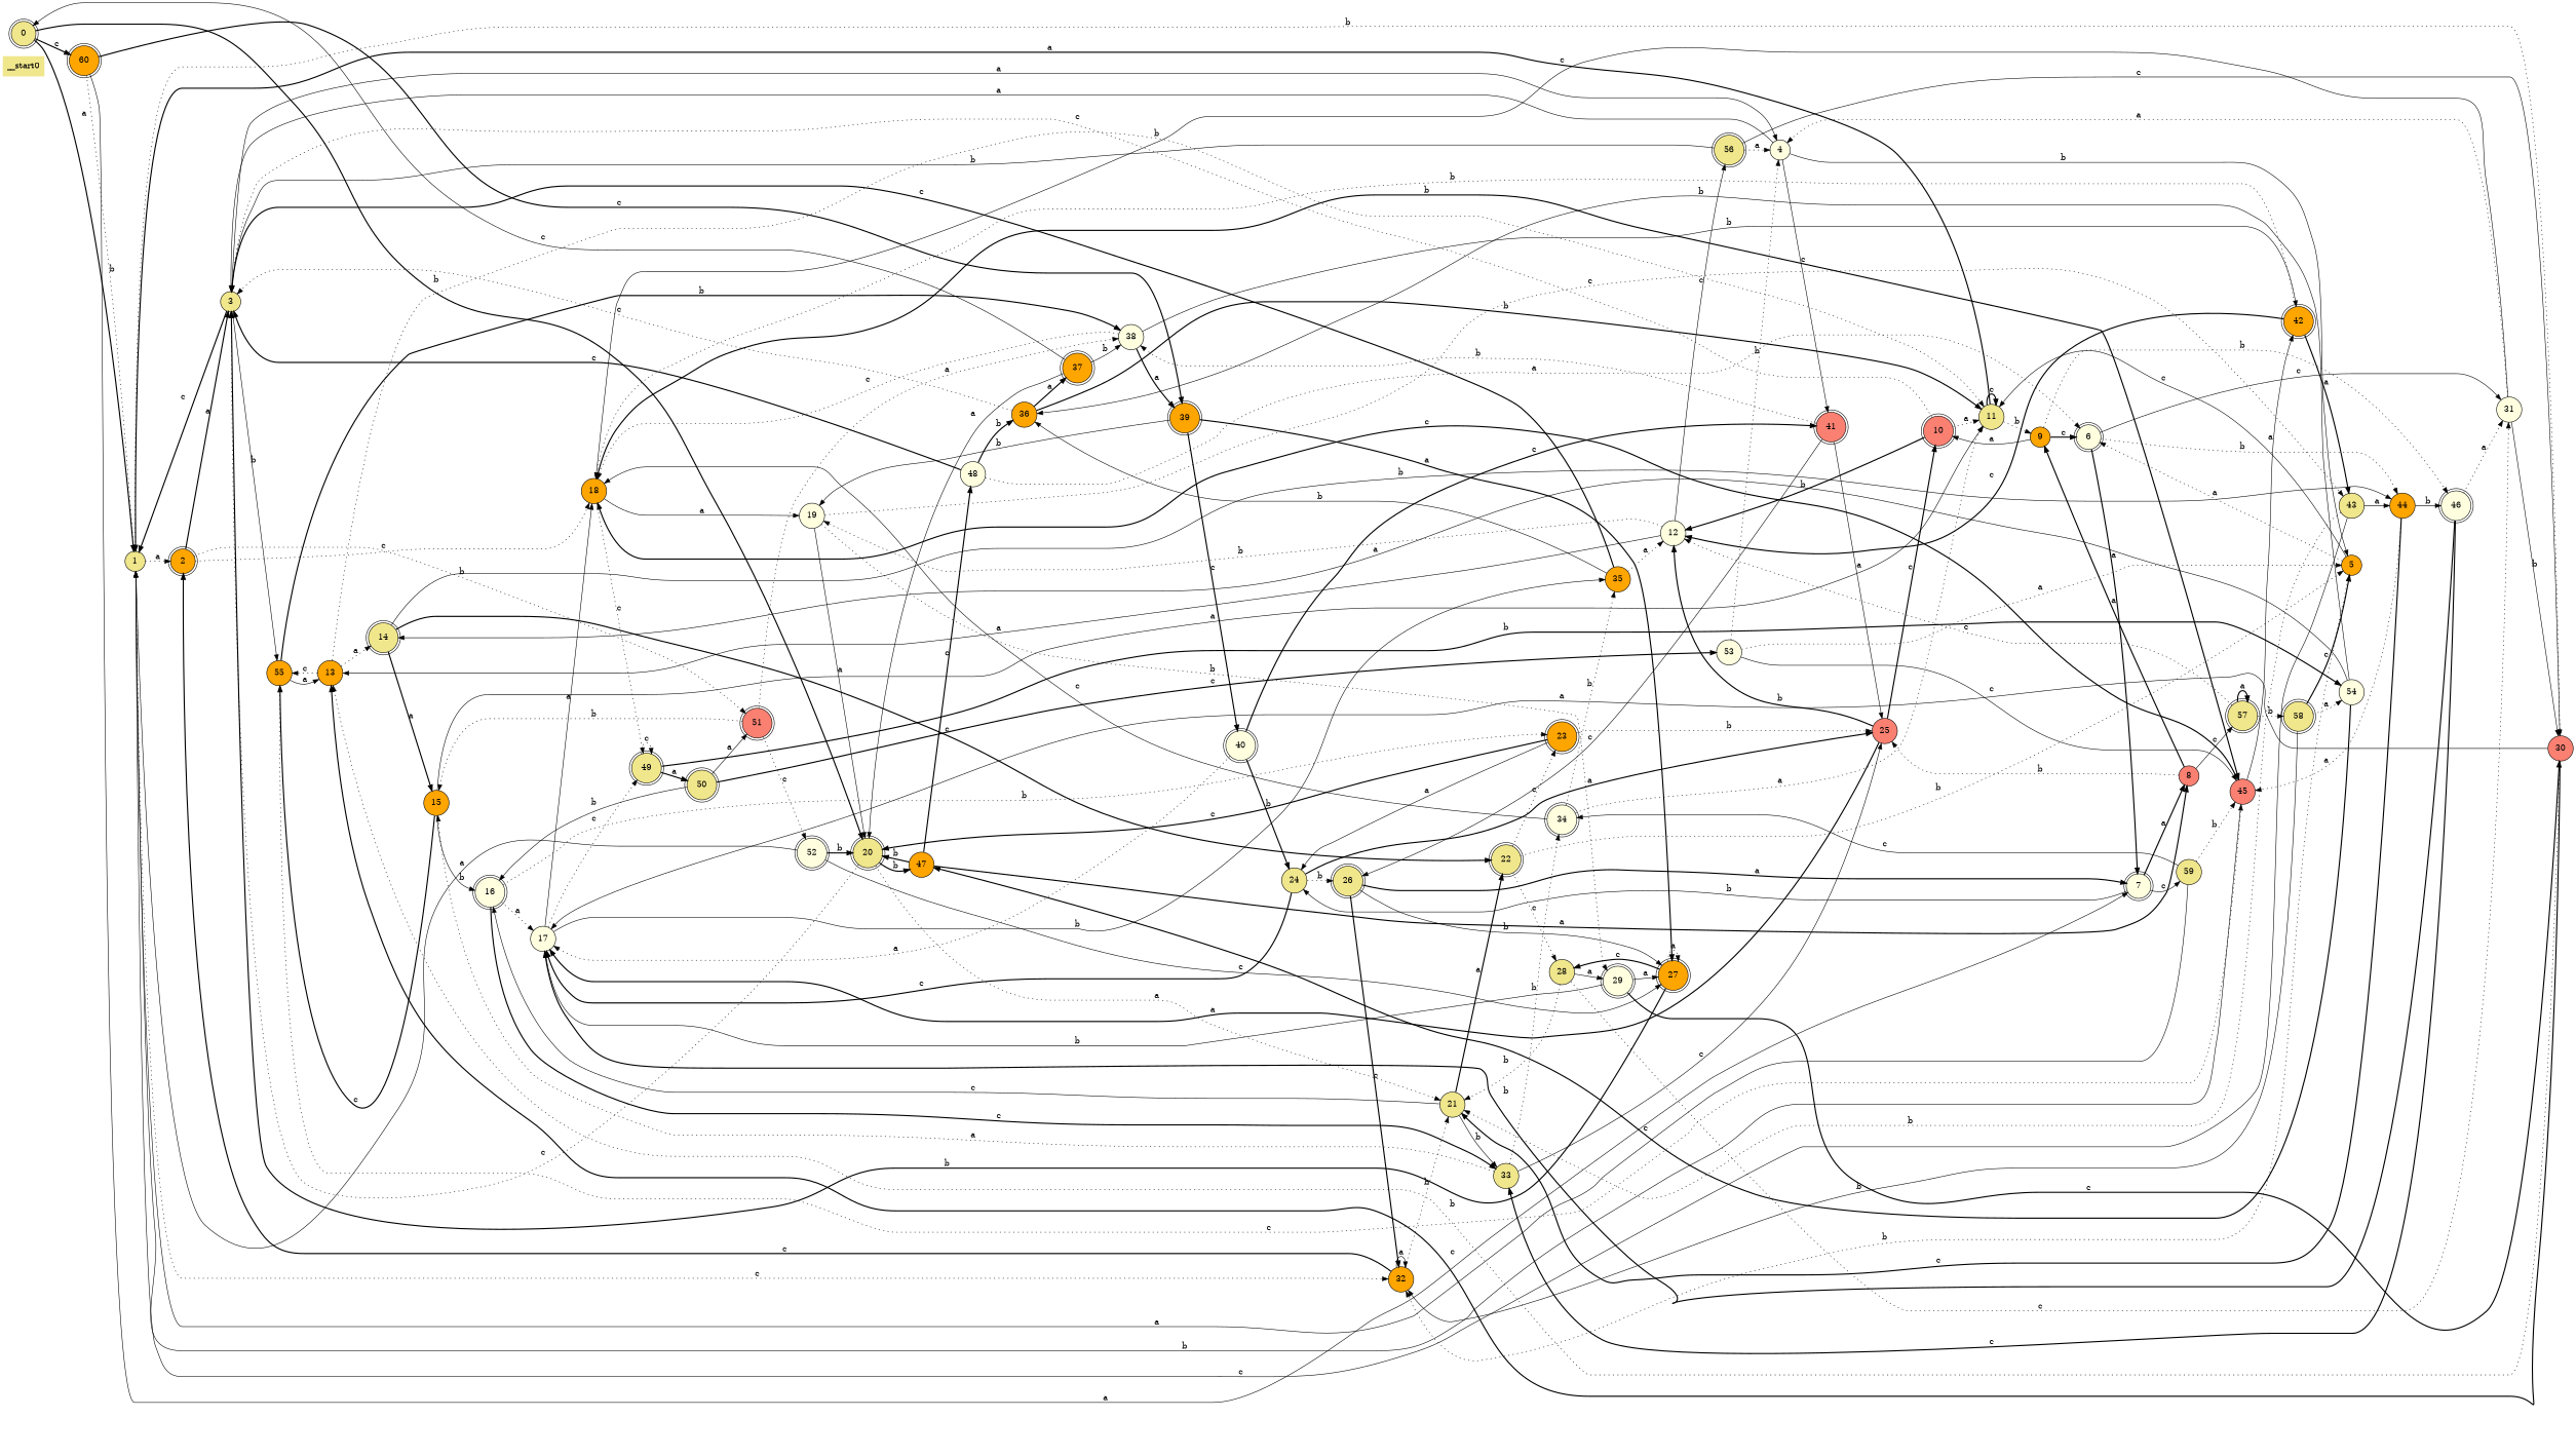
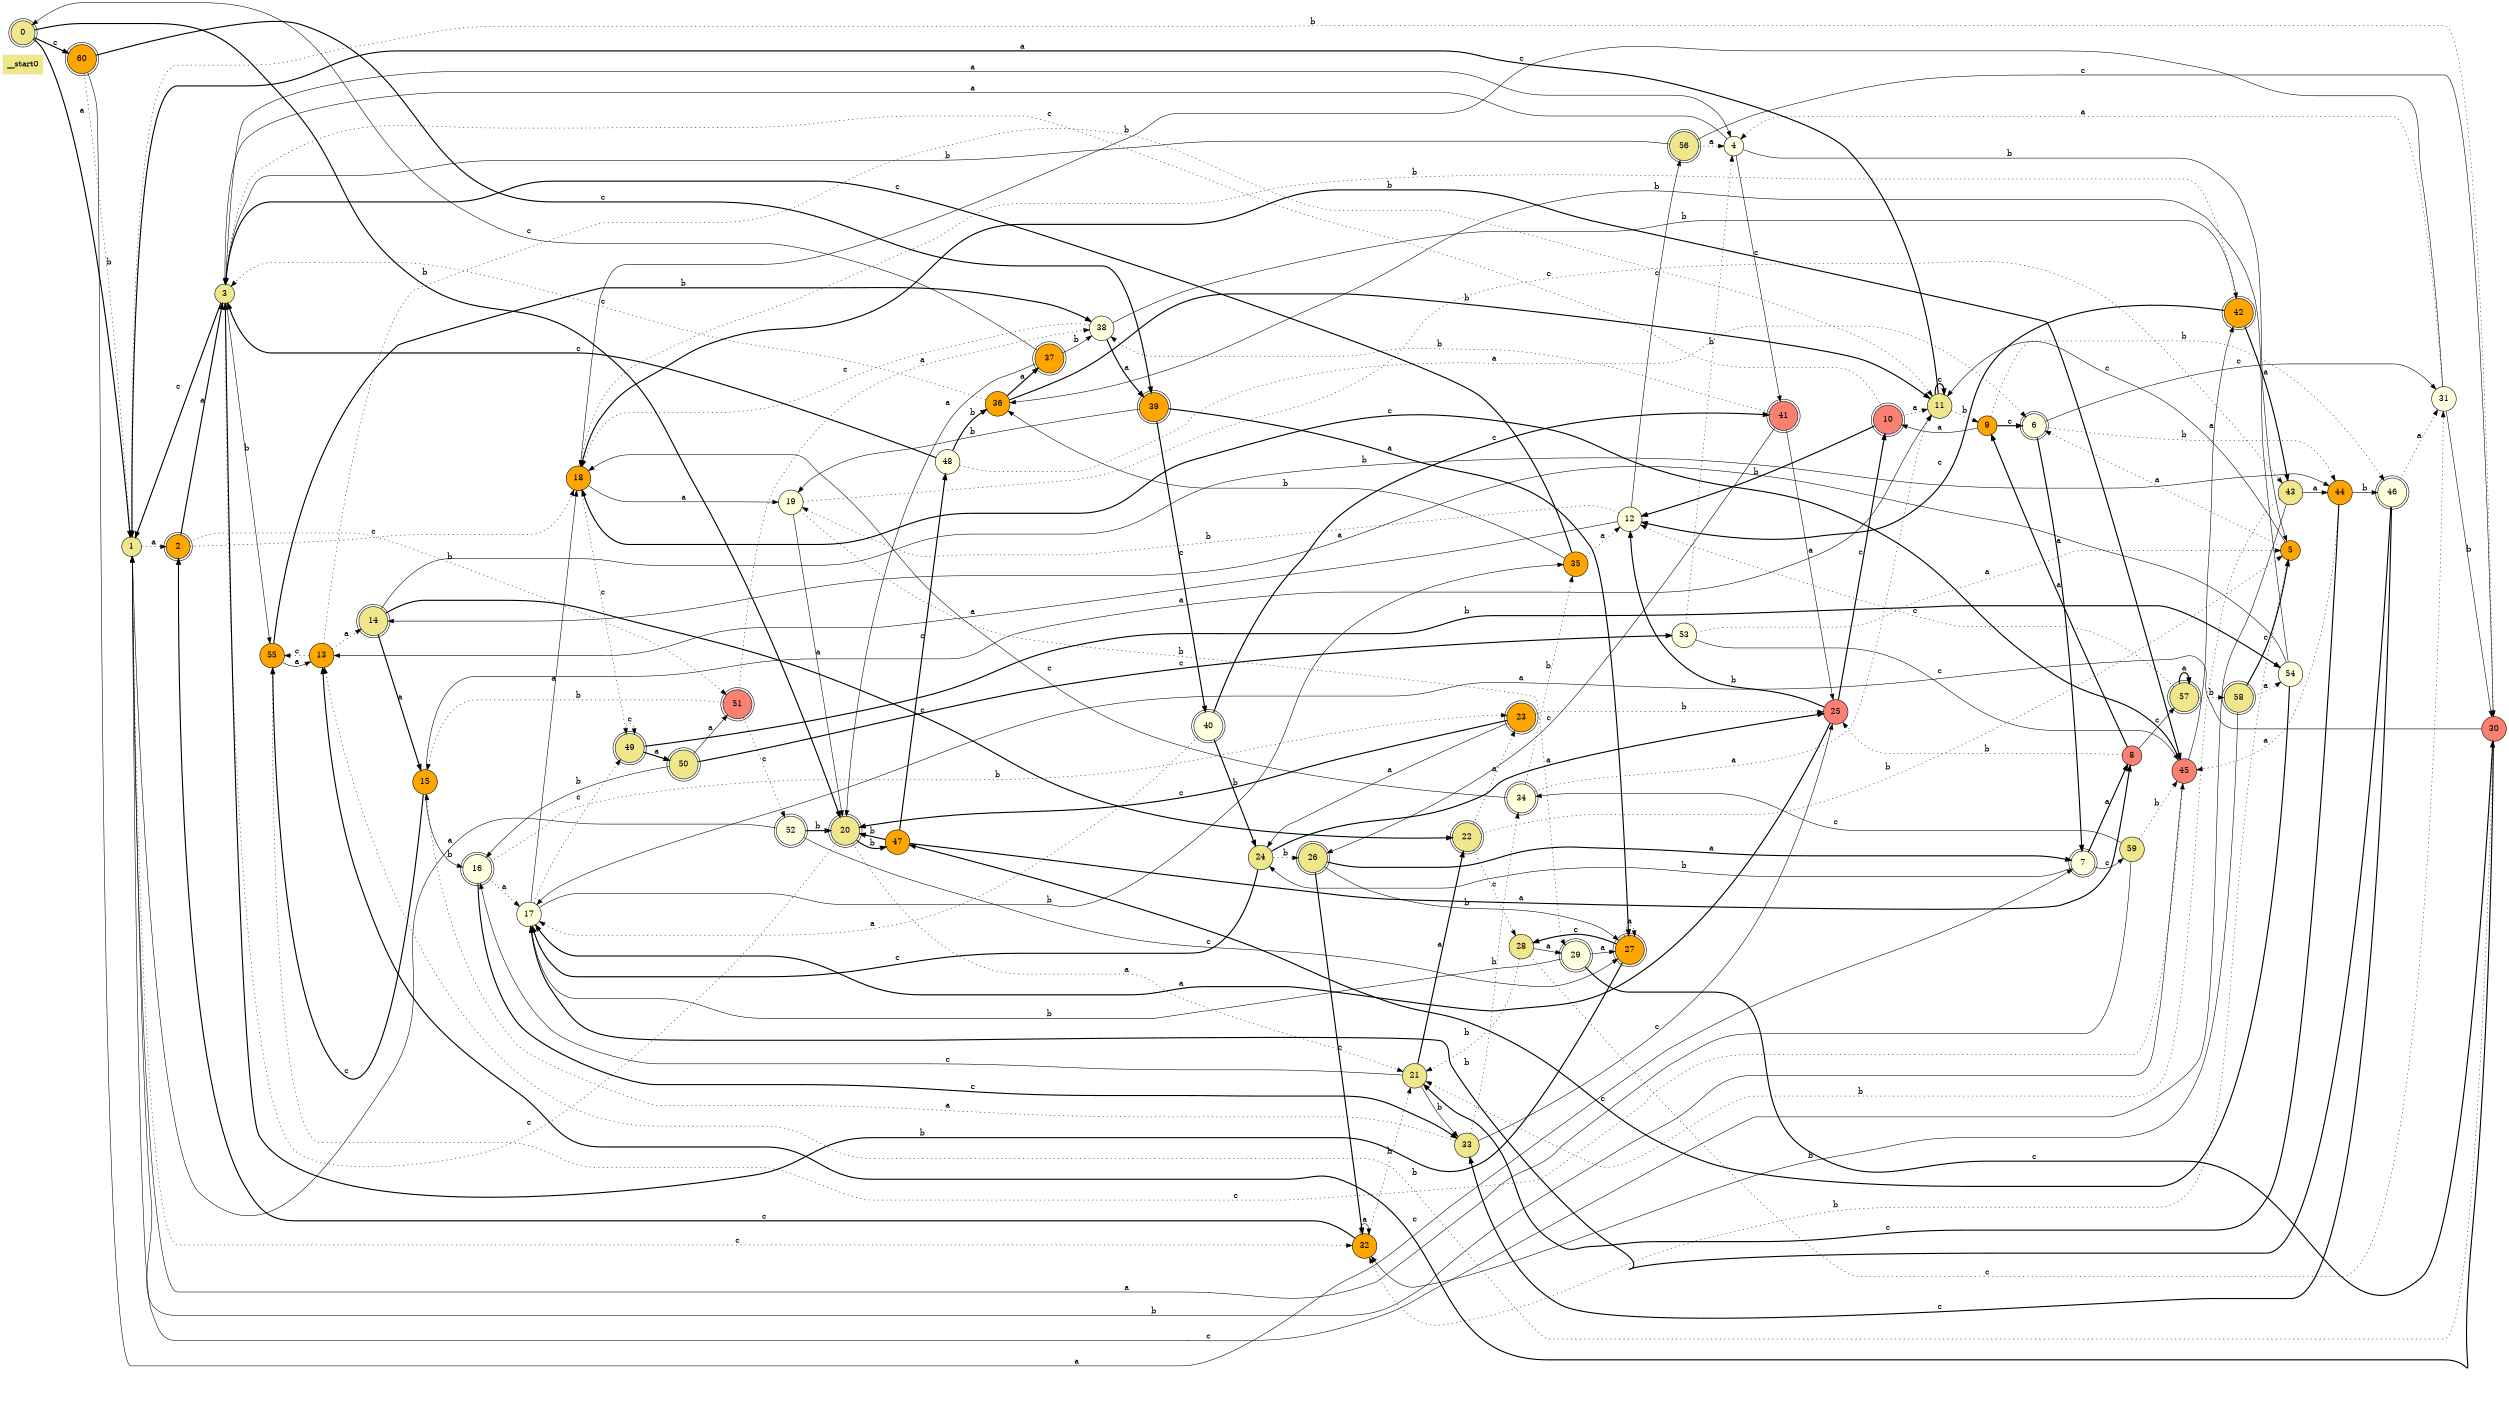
  digraph {
    rankdir=LR
    node [fillcolor=khaki shape=circle style=filled color=black]
    edge [style=dotted]
    __start0 [shape=none color=""]
    n2 [label=0 shape=doublecircle style="rounded,filled"]
    n3 [label=1]
    n4 [label=20 shape=doublecircle style="rounded,filled"]
    n5 [fillcolor=orange label=60 shape=doublecircle style="rounded,filled"]
    n6 [fillcolor=orange label=2 shape=doublecircle style="rounded,filled"]
    n7 [fillcolor=salmon label=30]
    n8 [fillcolor=orange label=32]
    n9 [label=3]
    n10 [label=21]
    n11 [fillcolor=orange label=47]
    n12 [fillcolor=lightyellow label=7 shape=doublecircle style="rounded,filled"]
    n13 [fillcolor=orange label=39 shape=doublecircle style="rounded,filled"]
    n14 [fillcolor=orange label=18]
    n15 [fillcolor=salmon label=51 shape=doublecircle style="rounded,filled"]
    n16 [fillcolor=orange label=13]
    n17 [fillcolor=lightyellow label=17]
    n18 [fillcolor=lightyellow label=4]
    n19 [fillcolor=orange label=55]
    n20 [fillcolor=lightyellow label=19]
    n21 [label=49 shape=doublecircle style="rounded,filled"]
    n22 [fillcolor=salmon label=45]
    n23 [fillcolor=orange label=15]
    n24 [fillcolor=lightyellow label=38]
    n25 [fillcolor=lightyellow label=52 shape=doublecircle style="rounded,filled"]
    n26 [fillcolor=orange label=5]
    n27 [fillcolor=salmon label=41 shape=doublecircle style="rounded,filled"]
    n28 [fillcolor=lightyellow label=6 shape=doublecircle style="rounded,filled"]
    n29 [label=11]
    n30 [fillcolor=salmon label=25]
    n31 [label=26 shape=doublecircle style="rounded,filled"]
    n32 [fillcolor=lightyellow label=31]
    n33 [fillcolor=orange label=44]
    n34 [fillcolor=orange label=9]
    n35 [fillcolor=salmon label=8]
    n36 [label=24]
    n37 [label=59]
    n38 [fillcolor=lightyellow label=46 shape=doublecircle style="rounded,filled"]
    n39 [label=57 shape=doublecircle style="rounded,filled"]
    n40 [fillcolor=lightyellow label=34 shape=doublecircle style="rounded,filled"]
    n41 [fillcolor=salmon label=10 shape=doublecircle style="rounded,filled"]
    n42 [fillcolor=lightyellow label=12]
    n43 [label=58 shape=doublecircle style="rounded,filled"]
    n44 [label=33]
    n45 [label=56 shape=doublecircle style="rounded,filled"]
    n46 [label=14 shape=doublecircle style="rounded,filled"]
    n47 [fillcolor=lightyellow label=29 shape=doublecircle style="rounded,filled"]
    n48 [label=43]
    n49 [label=22 shape=doublecircle style="rounded,filled"]
    n50 [fillcolor=lightyellow label=16 shape=doublecircle style="rounded,filled"]
    n51 [fillcolor=orange label=23 shape=doublecircle style="rounded,filled"]
    n52 [label=28]
    n53 [fillcolor=orange label=35]
    n54 [fillcolor=orange label=36]
    n55 [label=50 shape=doublecircle style="rounded,filled"]
    n56 [fillcolor=lightyellow label=54]
    n57 [fillcolor=orange label=42 shape=doublecircle style="rounded,filled"]
    n58 [fillcolor=orange label=27 shape=doublecircle style="rounded,filled"]
    n59 [fillcolor=lightyellow label=48]
    n60 [fillcolor=orange label=37 shape=doublecircle style="rounded,filled"]
    n61 [fillcolor=lightyellow label=40 shape=doublecircle style="rounded,filled"]
    n62 [fillcolor=lightyellow label=53]
    n2 -> n3 [label=a style=bold]
    n2 -> n4 [label=b style=bold]
    n2 -> n5 [label=c style=bold]
    n3 -> n6 [label=a]
    n3 -> n7 [label=b]
    n3 -> n8 [label=c]
    n4 -> n9 [label=c]
    n4 -> n10 [label=a]
    n4 -> n11 [label=b style=bold]
    n5 -> n3 [label=b]
    n5 -> n12 [label=a style=solid]
    n5 -> n13 [label=c style=bold]
    n6 -> n9 [label=a style=bold]
    n6 -> n14 [label=c]
    n6 -> n15 [label=b]
    n7 -> n16 [label=b]
    n7 -> n16 [label=c style=bold]
    n7 -> n17 [label=a style=solid]
    n8 -> n6 [label=c style=bold]
    n8 -> n8 [label=a style=solid]
    n8 -> n10 [label=b]
    n9 -> n3 [label=c style=bold]
    n9 -> n18 [label=a style=solid]
    n9 -> n19 [label=b style=solid]
    n10 -> n44 [label=b style=solid]
    n10 -> n49 [label=a style=bold]
    n10 -> n50 [label=c style=solid]
    n11 -> n4 [label=b style=bold]
    n11 -> n35 [label=a style=bold]
    n11 -> n59 [label=c style=bold]
    n12 -> n35 [label=a style=bold]
    n12 -> n36 [label=b style=solid]
    n12 -> n37 [label=c style=solid]
    n13 -> n20 [label=b style=solid]
    n13 -> n58 [label=a style=bold]
    n13 -> n61 [label=c style=bold]
    n14 -> n20 [label=a style=solid]
    n14 -> n21 [label=c]
    n14 -> n22 [label=b style=bold]
    n15 -> n23 [label=b]
    n15 -> n24 [label=a]
    n15 -> n25 [label=c]
    n16 -> n19 [label=c]
    n16 -> n29 [label=b]
    n16 -> n46 [label=a]
    n17 -> n14 [label=a style=solid]
    n17 -> n21 [label=c]
    n17 -> n53 [label=b style=solid]
    n18 -> n9 [label=a style=solid]
    n18 -> n26 [label=b style=solid]
    n18 -> n27 [label=c style=solid]
    n19 -> n16 [label=a style=solid]
    n19 -> n22 [label=c]
    n19 -> n24 [label=b style=bold]
    n20 -> n4 [label=a style=solid]
    n20 -> n47 [label=b]
    n20 -> n48 [label=c]
    n21 -> n21 [label=c]
    n21 -> n55 [label=a style=bold]
    n21 -> n56 [label=b style=bold]
    n22 -> n3 [label=b style=solid]
    n22 -> n14 [label=c style=bold]
    n22 -> n57 [label=a style=solid]
    n23 -> n19 [label=c style=bold]
    n23 -> n29 [label=a style=solid]
    n23 -> n50 [label=b style=solid]
    n24 -> n13 [label=a style=bold]
    n24 -> n14 [label=c]
    n24 -> n57 [label=b style=solid]
    n25 -> n3 [label=a style=solid]
    n25 -> n4 [label=b style=bold]
    n25 -> n58 [label=c style=solid]
    n26 -> n8 [label=b]
    n26 -> n28 [label=a]
    n26 -> n29 [label=c style=solid]
    n27 -> n24 [label=b]
    n27 -> n30 [label=a style=solid]
    n27 -> n31 [label=c style=solid]
    n28 -> n12 [label=a style=bold]
    n28 -> n32 [label=c style=solid]
    n28 -> n33 [label=b]
    n29 -> n3 [label=a style=bold]
    n29 -> n29 [label=c style=bold]
    n29 -> n34 [label=b]
    n30 -> n17 [label=a style=bold]
    n30 -> n41 [label=c style=bold]
    n30 -> n42 [label=b style=bold]
    n31 -> n8 [label=c style=bold]
    n31 -> n12 [label=a style=bold]
    n31 -> n58 [label=b style=solid]
    n32 -> n7 [label=b style=solid]
    n32 -> n14 [label=c style=solid]
    n32 -> n18 [label=a]
    n33 -> n10 [label=c style=bold]
    n33 -> n22 [label=a]
    n33 -> n38 [label=b style=solid]
    n34 -> n28 [label=c style=bold]
    n34 -> n38 [label=b]
    n34 -> n41 [label=a style=solid]
    n35 -> n30 [label=b]
    n35 -> n34 [label=a style=bold]
    n35 -> n39 [label=c style=solid]
    n36 -> n17 [label=c style=bold]
    n36 -> n30 [label=a style=bold]
    n36 -> n31 [label=b]
    n37 -> n3 [label=a style=solid]
    n37 -> n22 [label=b]
    n37 -> n40 [label=c style=solid]
    n38 -> n17 [label=b style=bold]
    n38 -> n32 [label=a]
    n38 -> n44 [label=c style=bold]
    n39 -> n39 [label=a style=bold]
    n39 -> n42 [label=c]
    n39 -> n43 [label=b]
    n40 -> n14 [label=c style=solid]
    n40 -> n29 [label=a]
    n40 -> n53 [label=b]
    n41 -> n9 [label=c]
    n41 -> n29 [label=a]
    n41 -> n42 [label=b style=bold]
    n42 -> n16 [label=a style=solid]
    n42 -> n20 [label=b]
    n42 -> n45 [label=c style=solid]
    n43 -> n8 [label=b style=solid]
    n43 -> n26 [label=c style=bold]
    n43 -> n56 [label=a]
    n44 -> n23 [label=a]
    n44 -> n30 [label=c style=solid]
    n44 -> n40 [label=b]
    n45 -> n7 [label=c style=solid]
    n45 -> n9 [label=b style=solid]
    n45 -> n18 [label=a]
    n46 -> n23 [label=a style=bold]
    n46 -> n33 [label=b style=solid]
    n46 -> n49 [label=c style=bold]
    n47 -> n7 [label=c style=bold]
    n47 -> n17 [label=b style=solid]
    n47 -> n58 [label=a style=solid]
    n48 -> n3 [label=c style=solid]
    n48 -> n10 [label=b]
    n48 -> n33 [label=a style=solid]
    n49 -> n26 [label=b]
-   n49 -> n51 [label=c]
+   n49 -> n51 [label=a]
    n49 -> n52 [label=c]
    n50 -> n17 [label=a]
    n50 -> n44 [label=c style=bold]
    n50 -> n51 [label=b]
    n51 -> n4 [label=c style=bold]
    n51 -> n30 [label=b]
    n51 -> n36 [label=a style=solid]
    n52 -> n10 [label=b]
    n52 -> n32 [label=c]
    n52 -> n47 [label=a style=solid]
    n53 -> n9 [label=c style=bold]
    n53 -> n42 [label=a]
    n53 -> n54 [label=b style=solid]
    n54 -> n9 [label=c]
    n54 -> n29 [label=b style=bold]
    n54 -> n60 [label=a style=bold]
    n55 -> n15 [label=a style=solid]
    n55 -> n50 [label=b style=solid]
    n55 -> n62 [label=c style=bold]
    n56 -> n11 [label=c style=bold]
    n56 -> n46 [label=a style=solid]
    n56 -> n54 [label=b style=solid]
    n57 -> n14 [label=b]
    n57 -> n42 [label=c style=bold]
    n57 -> n48 [label=a style=bold]
    n58 -> n9 [label=b style=bold]
    n58 -> n52 [label=c style=bold]
    n58 -> n58 [label=a]
    n59 -> n9 [label=c style=bold]
    n59 -> n28 [label=a]
    n59 -> n54 [label=b style=bold]
    n60 -> n2 [label=c style=solid]
    n60 -> n4 [label=a style=solid]
    n60 -> n24 [label=b style=solid]
    n61 -> n17 [label=a]
    n61 -> n27 [label=c style=bold]
    n61 -> n36 [label=b style=bold]
    n62 -> n18 [label=b]
    n62 -> n22 [label=c style=solid]
    n62 -> n26 [label=a]
  }
